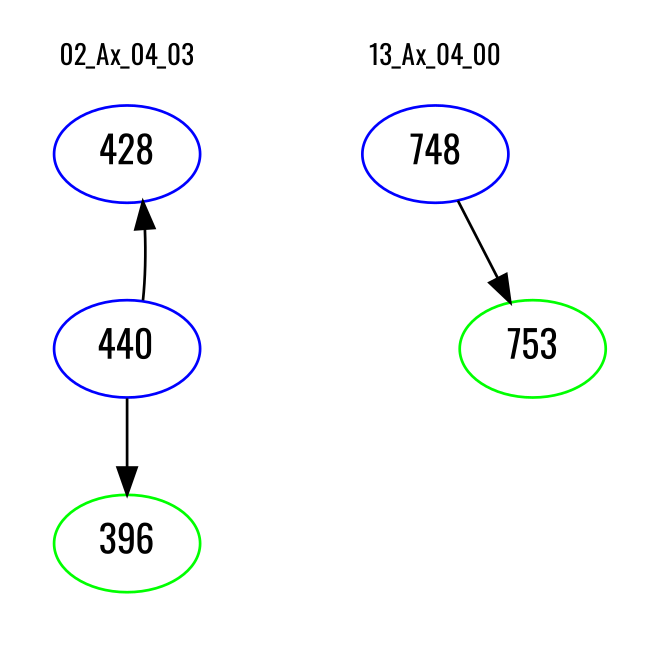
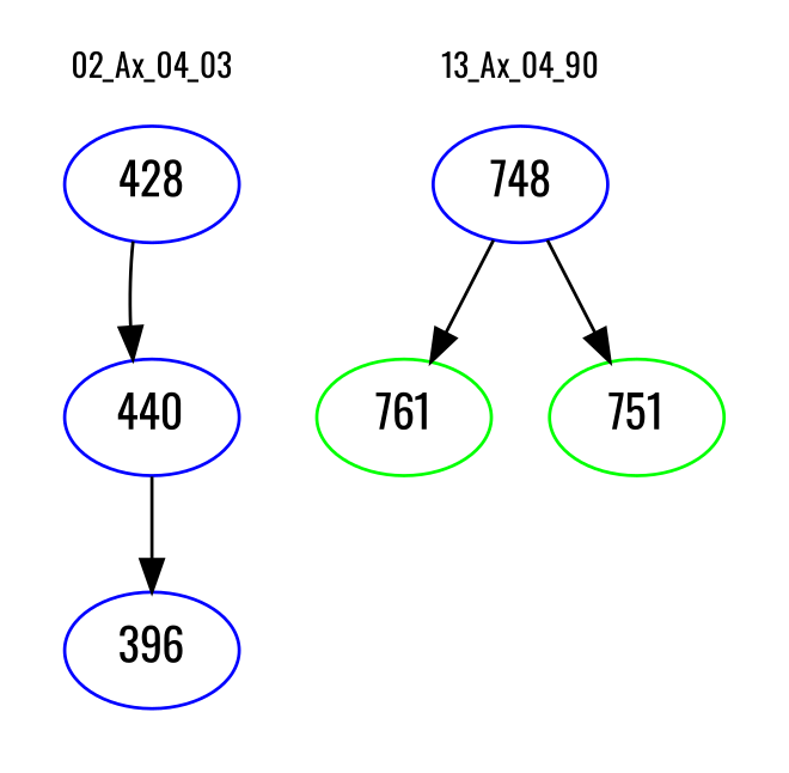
  digraph {
    fontname=Oswald
    node [color=blue fontname=Oswald]
    edge [color=black fontname=Oswald]
    n1 [label=428]
-   n2 [color=green label=396]
+   n2 [label=396]
    n3 [label=440]
    n4 [label=748]
-   n6 [color=green label=753]
+   n5 [color=green label=761]
+   n6 [color=green label=751]
    subgraph cluster_1 {
      color=white
      fontsize=10
      label="02_Ax_04_03"
      n1
      n2
      n3
    }
    subgraph cluster_2 {
      color=white
      fontsize=10
-     label="13_Ax_04_00"
+     label="13_Ax_04_90"
      n4
+     n5
      n6
    }
-   n3 -> n1
+   n1 -> n3
    n3 -> n2
+   n4 -> n5
    n4 -> n6
  }
